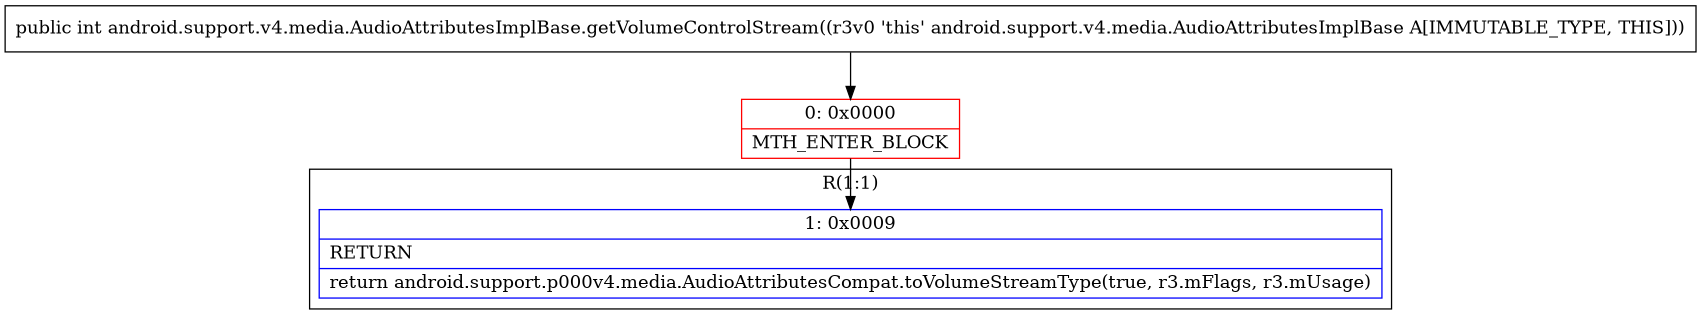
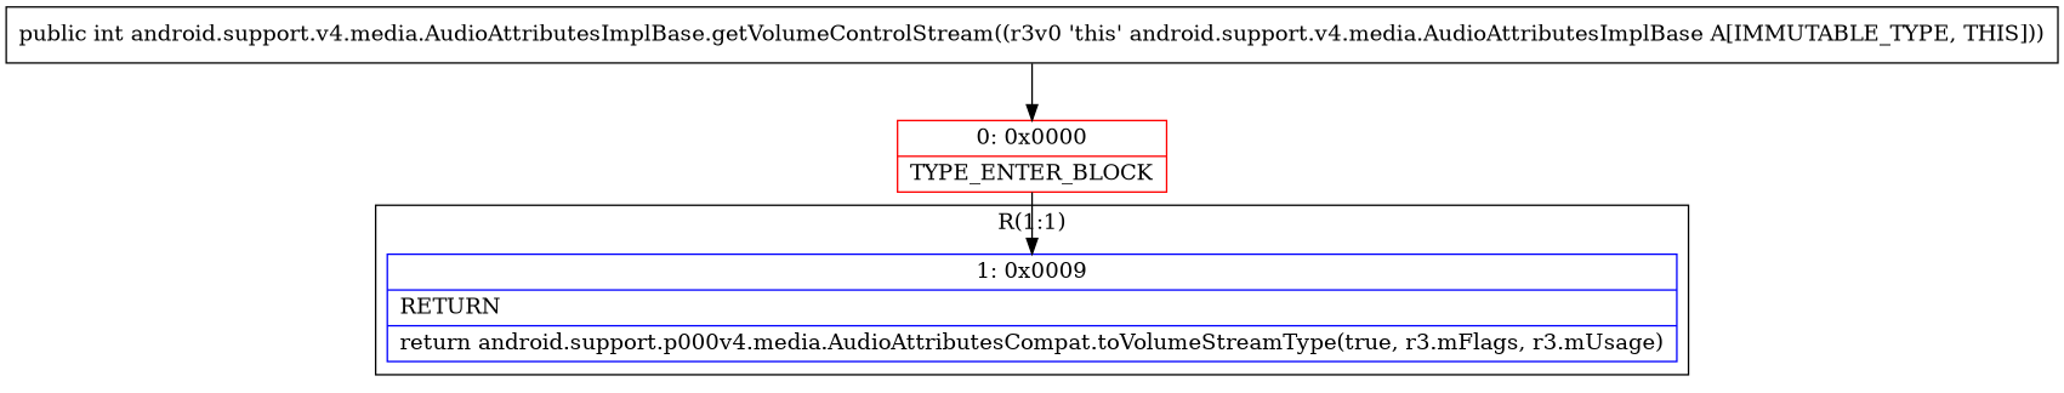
  digraph {
    node [shape=record]
    n1 [color=blue label="{1\:\ 0x0009|RETURN\l|return android.support.p000v4.media.AudioAttributesCompat.toVolumeStreamType(true, r3.mFlags, r3.mUsage)\l}"]
-   n2 [color=red label="{0\:\ 0x0000|MTH_ENTER_BLOCK\l}"]
+   n2 [color=red label="{0\:\ 0x0000|TYPE_ENTER_BLOCK\l}"]
    n3 [label="{public int android.support.v4.media.AudioAttributesImplBase.getVolumeControlStream((r3v0 'this' android.support.v4.media.AudioAttributesImplBase A[IMMUTABLE_TYPE, THIS])) }"]
    subgraph cluster_1 {
      label="R(1:1)"
      n1
    }
    n2 -> n1
    n3 -> n2
  }
